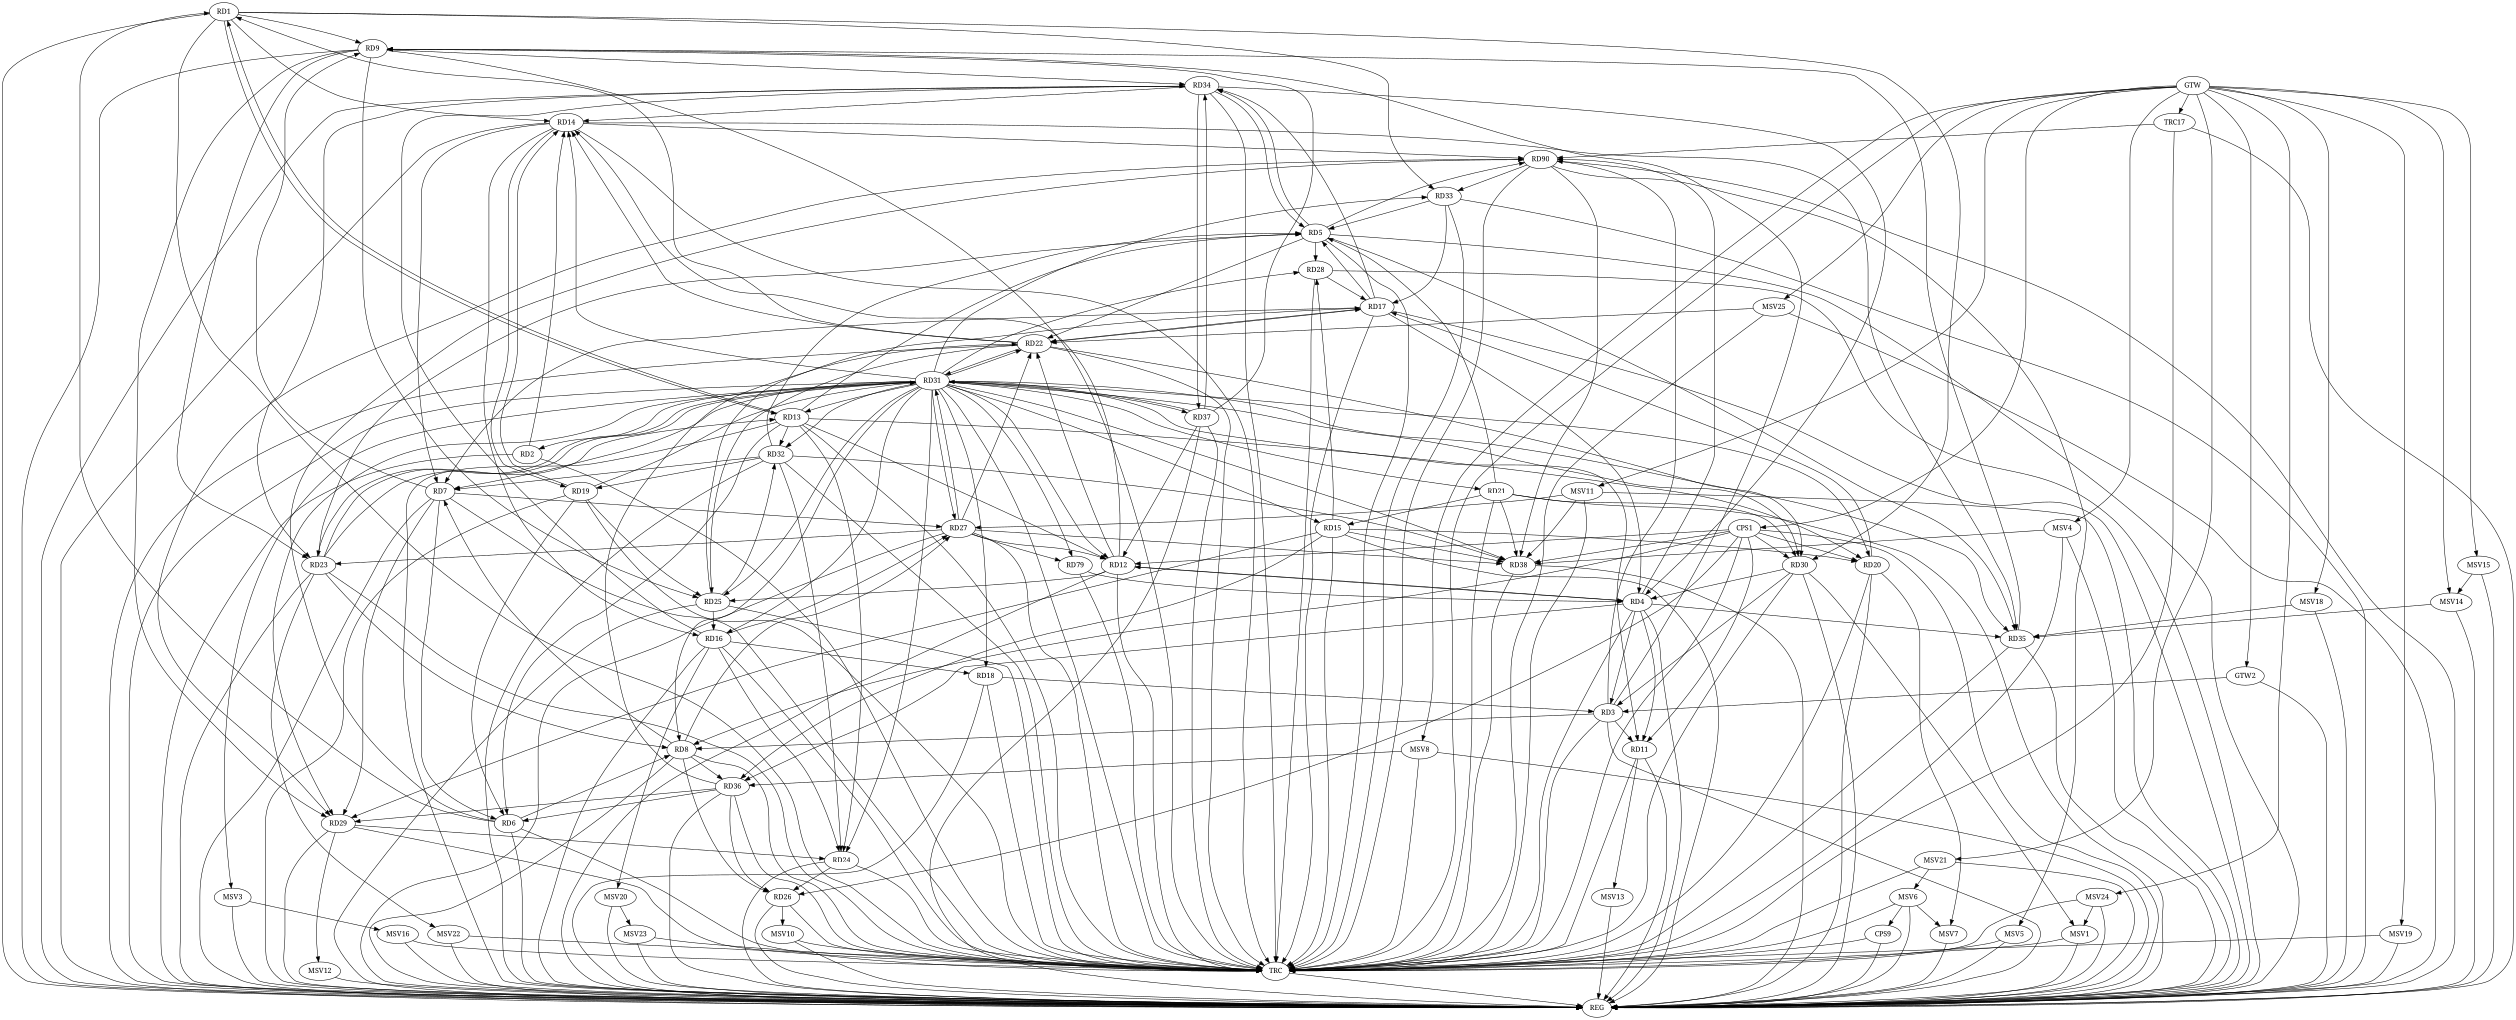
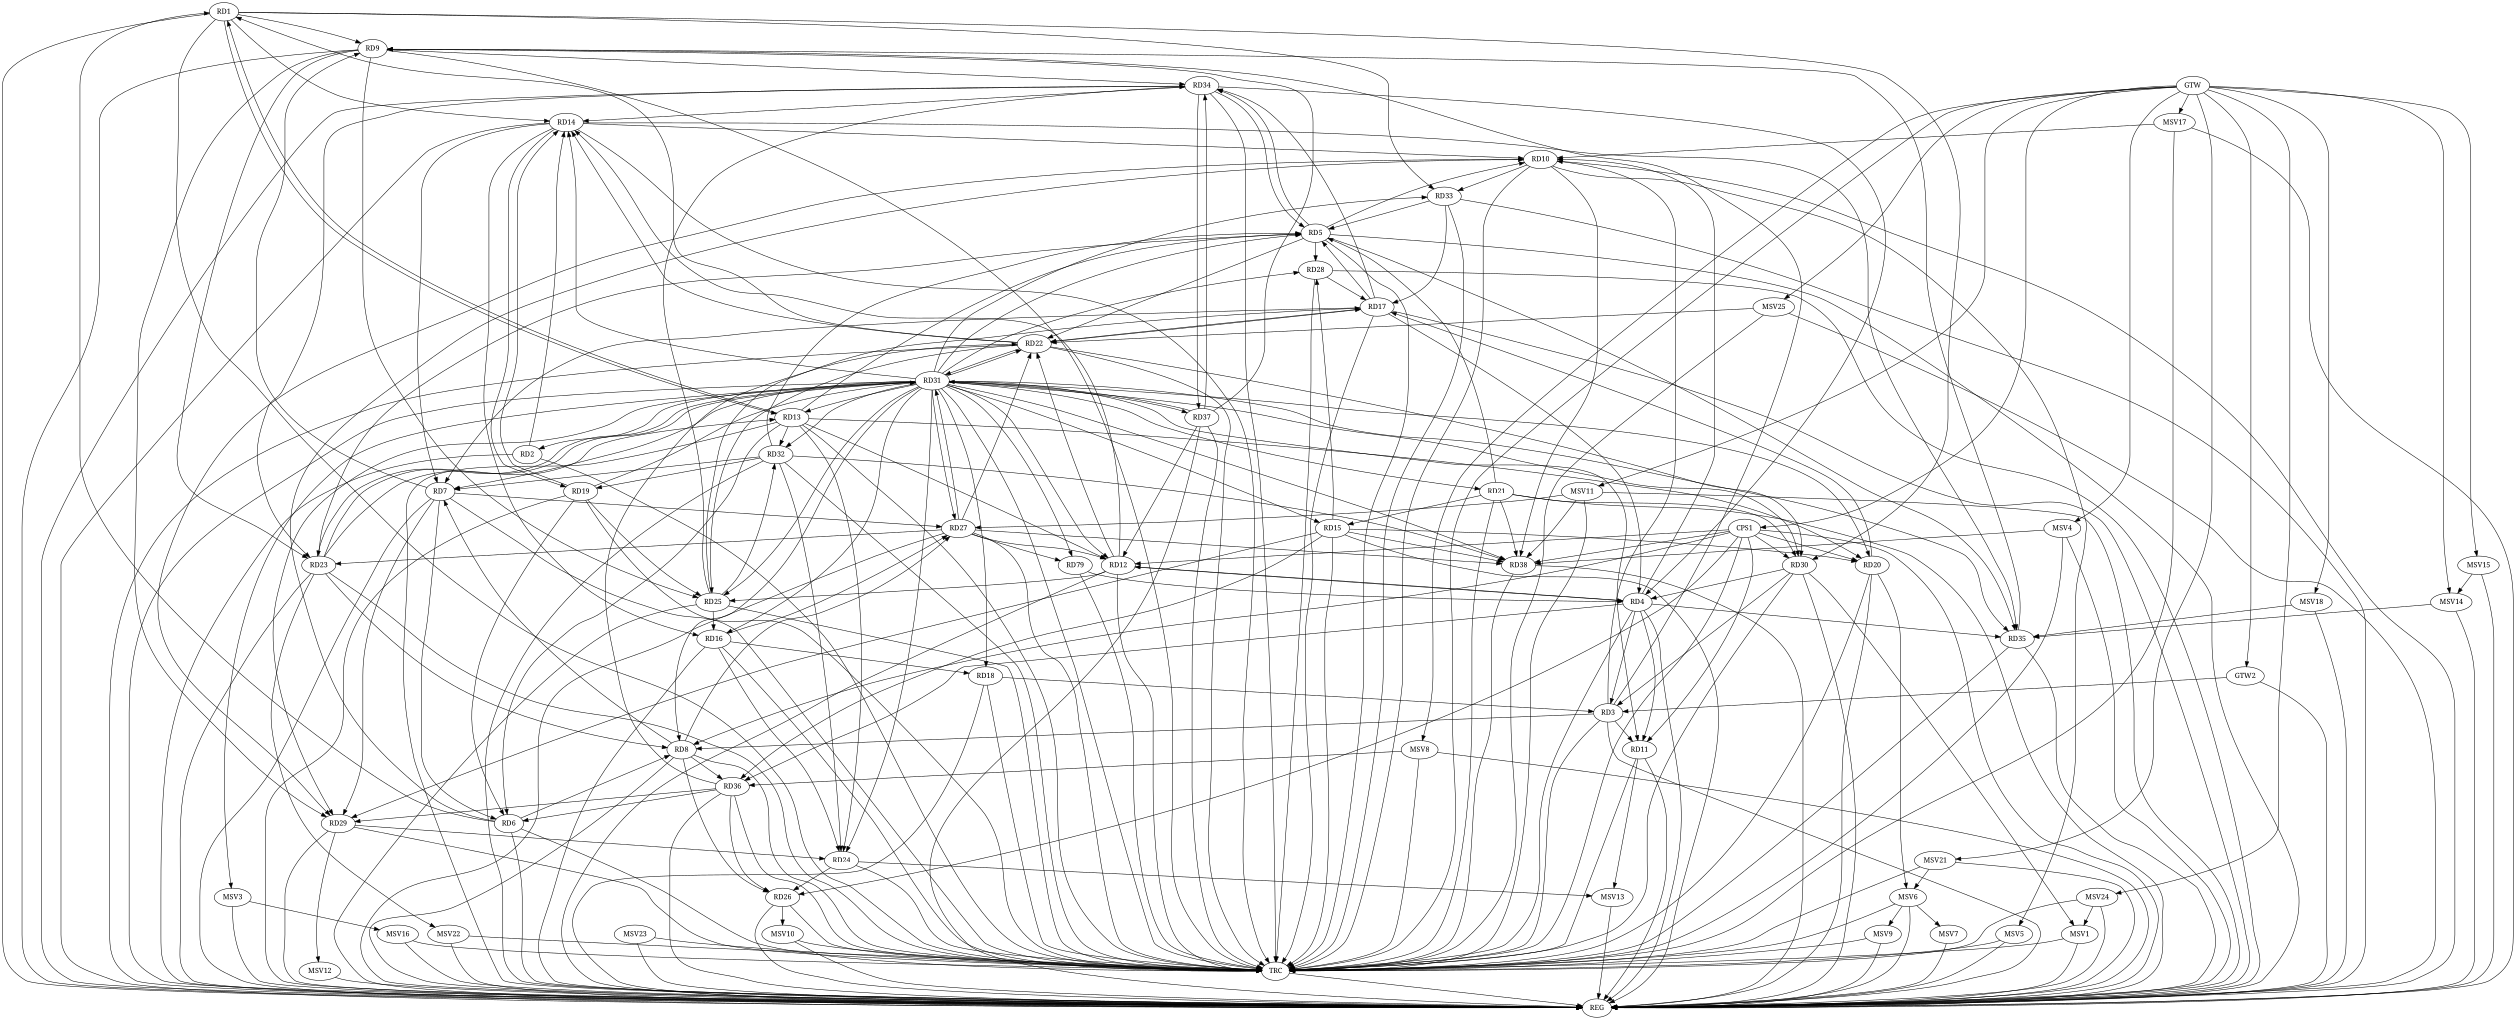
  strict digraph {
    fontname="Noto Serif"
    node [fontname="Noto Serif"]
    edge [fontname="Noto Serif"]
    n1 [label=RD1]
    n2 [label=RD9]
    n3 [label=RD13]
    n4 [label=RD14]
    n5 [label=RD30]
    n6 [label=RD33]
    n7 [label=REG]
    n8 [label=TRC]
    n9 [label=RD34]
    n10 [label=RD29]
    n11 [label=RD23]
    n12 [label=RD25]
    n13 [label=RD12]
    n14 [label=RD5]
    n15 [label=RD6]
    n16 [label=RD20]
    n17 [label=RD24]
    n18 [label=RD32]
-   n19 [label=RD90]
+   n19 [label=RD10]
    n20 [label=RD35]
    n21 [label=RD7]
    n22 [label=RD16]
    n23 [label=RD19]
    n24 [label=RD3]
    n25 [label=RD4]
    n26 [label=MSV1]
    n27 [label=RD17]
    n28 [label=RD2]
    n29 [label=RD8]
    n30 [label=RD11]
    n31 [label=RD36]
    n32 [label=RD27]
    n33 [label=RD26]
    n34 [label=RD38]
    n35 [label=MSV5]
    n36 [label=MSV13]
    n37 [label=RD22]
    n38 [label=RD28]
    n39 [label=RD31]
    n40 [label=RD37]
    n41 [label=RD79]
    n42 [label=MSV12]
    n43 [label=MSV10]
    n44 [label=MSV22]
    n45 [label=MSV6]
    n46 [label=RD18]
-   n47 [label=MSV20]
    n48 [label=RD15]
    n49 [label=MSV23]
    n50 [label=RD21]
    n51 [label=MSV3]
    n52 [label=MSV7]
-   n53 [label=CPS9]
+   n53 [label=MSV9]
    n54 [label=MSV16]
    n55 [label=CPS1]
    n56 [label=GTW]
    n57 [label=GTW2]
    n58 [label=MSV4]
    n59 [label=MSV8]
    n60 [label=MSV11]
    n61 [label=MSV14]
    n62 [label=MSV15]
-   n63 [label=TRC17]
+   n63 [label=MSV17]
    n64 [label=MSV18]
-   n65 [label=MSV19]
    n66 [label=MSV21]
    n67 [label=MSV24]
    n68 [label=MSV25]
    n1 -> n2
    n1 -> n3
    n1 -> n4
    n1 -> n5
    n1 -> n6
    n1 -> n7
    n1 -> n8
    n2 -> n7
    n2 -> n8
    n2 -> n9
    n2 -> n10
    n2 -> n11
    n2 -> n12
    n3 -> n1
    n3 -> n7
    n3 -> n8
    n3 -> n13
    n3 -> n14
    n3 -> n15
    n3 -> n16
    n3 -> n17
    n3 -> n18
    n4 -> n7
    n4 -> n8
    n4 -> n19
    n4 -> n20
    n4 -> n21
    n4 -> n22
    n4 -> n23
    n5 -> n7
    n5 -> n8
    n5 -> n24
    n5 -> n25
    n5 -> n26
    n6 -> n7
    n6 -> n8
    n6 -> n14
    n6 -> n27
    n8 -> n7
    n9 -> n4
    n9 -> n7
    n9 -> n8
    n9 -> n11
    n9 -> n14
    n9 -> n25
    n9 -> n40
    n10 -> n7
    n10 -> n8
    n10 -> n17
    n10 -> n42
    n11 -> n3
    n11 -> n7
    n11 -> n8
    n11 -> n14
    n11 -> n29
    n11 -> n39
    n11 -> n44
    n12 -> n7
    n12 -> n8
-   n22 -> n9
+   n12 -> n9
    n12 -> n18
    n12 -> n22
    n12 -> n27
    n13 -> n4
    n13 -> n7
    n13 -> n8
    n13 -> n12
    n13 -> n25
    n13 -> n37
    n14 -> n7
    n14 -> n8
    n14 -> n9
    n14 -> n19
    n14 -> n20
    n14 -> n37
    n14 -> n38
    n15 -> n1
    n15 -> n7
    n15 -> n8
    n15 -> n19
    n15 -> n29
    n16 -> n7
    n16 -> n8
    n16 -> n27
-   n16 -> n52
-   n17 -> n7
+   n16 -> n45
+   n17 -> n36
    n17 -> n8
    n17 -> n33
    n18 -> n7
    n18 -> n8
    n18 -> n14
    n18 -> n17
    n18 -> n21
    n18 -> n23
    n18 -> n34
    n19 -> n6
    n19 -> n7
    n19 -> n8
    n19 -> n10
    n19 -> n34
    n19 -> n35
    n20 -> n2
    n20 -> n7
    n20 -> n8
    n21 -> n2
    n21 -> n7
    n21 -> n8
    n21 -> n10
    n21 -> n15
    n21 -> n32
    n22 -> n7
    n22 -> n8
    n22 -> n17
    n22 -> n32
    n22 -> n46
-   n22 -> n47
    n23 -> n4
    n23 -> n7
    n23 -> n8
    n23 -> n12
    n23 -> n15
    n23 -> n39
    n24 -> n2
    n24 -> n7
    n24 -> n8
    n24 -> n19
    n24 -> n29
    n24 -> n30
    n25 -> n7
    n25 -> n8
    n25 -> n13
    n25 -> n19
    n25 -> n20
    n25 -> n24
    n25 -> n30
    n25 -> n31
    n26 -> n7
    n26 -> n8
    n27 -> n7
    n27 -> n8
    n27 -> n9
    n27 -> n14
    n27 -> n21
    n27 -> n25
    n27 -> n37
    n28 -> n4
    n28 -> n7
    n28 -> n8
    n29 -> n7
    n29 -> n8
    n29 -> n21
    n29 -> n31
    n29 -> n32
    n29 -> n33
    n30 -> n7
    n30 -> n8
    n30 -> n36
    n31 -> n7
    n31 -> n8
    n31 -> n10
    n31 -> n15
    n31 -> n33
    n31 -> n37
    n32 -> n7
    n32 -> n8
    n32 -> n11
    n32 -> n13
    n32 -> n34
    n32 -> n37
    n32 -> n39
    n32 -> n41
    n33 -> n7
    n33 -> n8
    n33 -> n43
    n34 -> n7
    n34 -> n8
    n35 -> n7
    n35 -> n8
    n36 -> n7
    n37 -> n1
    n37 -> n4
    n37 -> n5
    n37 -> n7
    n37 -> n8
    n37 -> n12
    n37 -> n27
    n37 -> n39
    n38 -> n7
    n38 -> n8
    n38 -> n27
    n39 -> n3
    n39 -> n4
    n39 -> n5
    n39 -> n6
    n39 -> n7
    n39 -> n8
    n39 -> n10
    n39 -> n11
    n39 -> n12
    n39 -> n13
+   n39 -> n14
    n39 -> n16
    n39 -> n17
    n39 -> n18
    n39 -> n20
    n39 -> n21
    n39 -> n22
    n39 -> n28
    n39 -> n29
    n39 -> n30
    n39 -> n32
    n39 -> n34
    n39 -> n37
    n39 -> n38
    n39 -> n40
    n39 -> n41
    n39 -> n46
    n39 -> n48
    n39 -> n50
    n39 -> n51
    n40 -> n2
    n40 -> n7
    n40 -> n8
    n40 -> n9
    n40 -> n13
    n40 -> n39
    n41 -> n8
    n41 -> n25
    n42 -> n7
    n43 -> n7
    n43 -> n8
    n44 -> n7
    n44 -> n8
    n45 -> n7
    n45 -> n8
    n45 -> n52
    n45 -> n53
    n46 -> n7
    n46 -> n8
    n46 -> n24
-   n47 -> n7
-   n47 -> n49
    n48 -> n7
    n48 -> n8
    n48 -> n10
    n48 -> n16
    n48 -> n31
    n48 -> n34
    n48 -> n38
    n49 -> n7
    n49 -> n8
    n50 -> n5
    n50 -> n7
    n50 -> n8
    n50 -> n14
    n50 -> n34
    n50 -> n48
    n51 -> n7
    n51 -> n54
    n52 -> n7
    n53 -> n7
    n53 -> n8
    n54 -> n7
    n54 -> n8
    n55 -> n5
    n55 -> n7
    n55 -> n8
    n55 -> n13
    n55 -> n16
    n55 -> n29
    n55 -> n30
    n55 -> n33
    n55 -> n34
    n56 -> n8
    n56 -> n55
    n56 -> n57
    n56 -> n58
    n56 -> n59
    n56 -> n60
    n56 -> n61
    n56 -> n62
    n56 -> n63
    n56 -> n64
-   n56 -> n65
    n56 -> n66
    n56 -> n67
    n56 -> n68
    n57 -> n7
    n57 -> n24
    n58 -> n7
    n58 -> n8
    n58 -> n34
    n59 -> n7
    n59 -> n8
    n59 -> n31
    n60 -> n7
    n60 -> n8
    n60 -> n32
    n60 -> n34
    n61 -> n7
    n61 -> n20
    n62 -> n7
    n62 -> n61
    n63 -> n7
    n63 -> n8
    n63 -> n19
    n64 -> n7
    n64 -> n20
-   n65 -> n7
-   n65 -> n8
    n66 -> n7
    n66 -> n8
    n66 -> n45
    n67 -> n7
    n67 -> n8
    n67 -> n26
    n68 -> n7
    n68 -> n8
    n68 -> n37
  }
